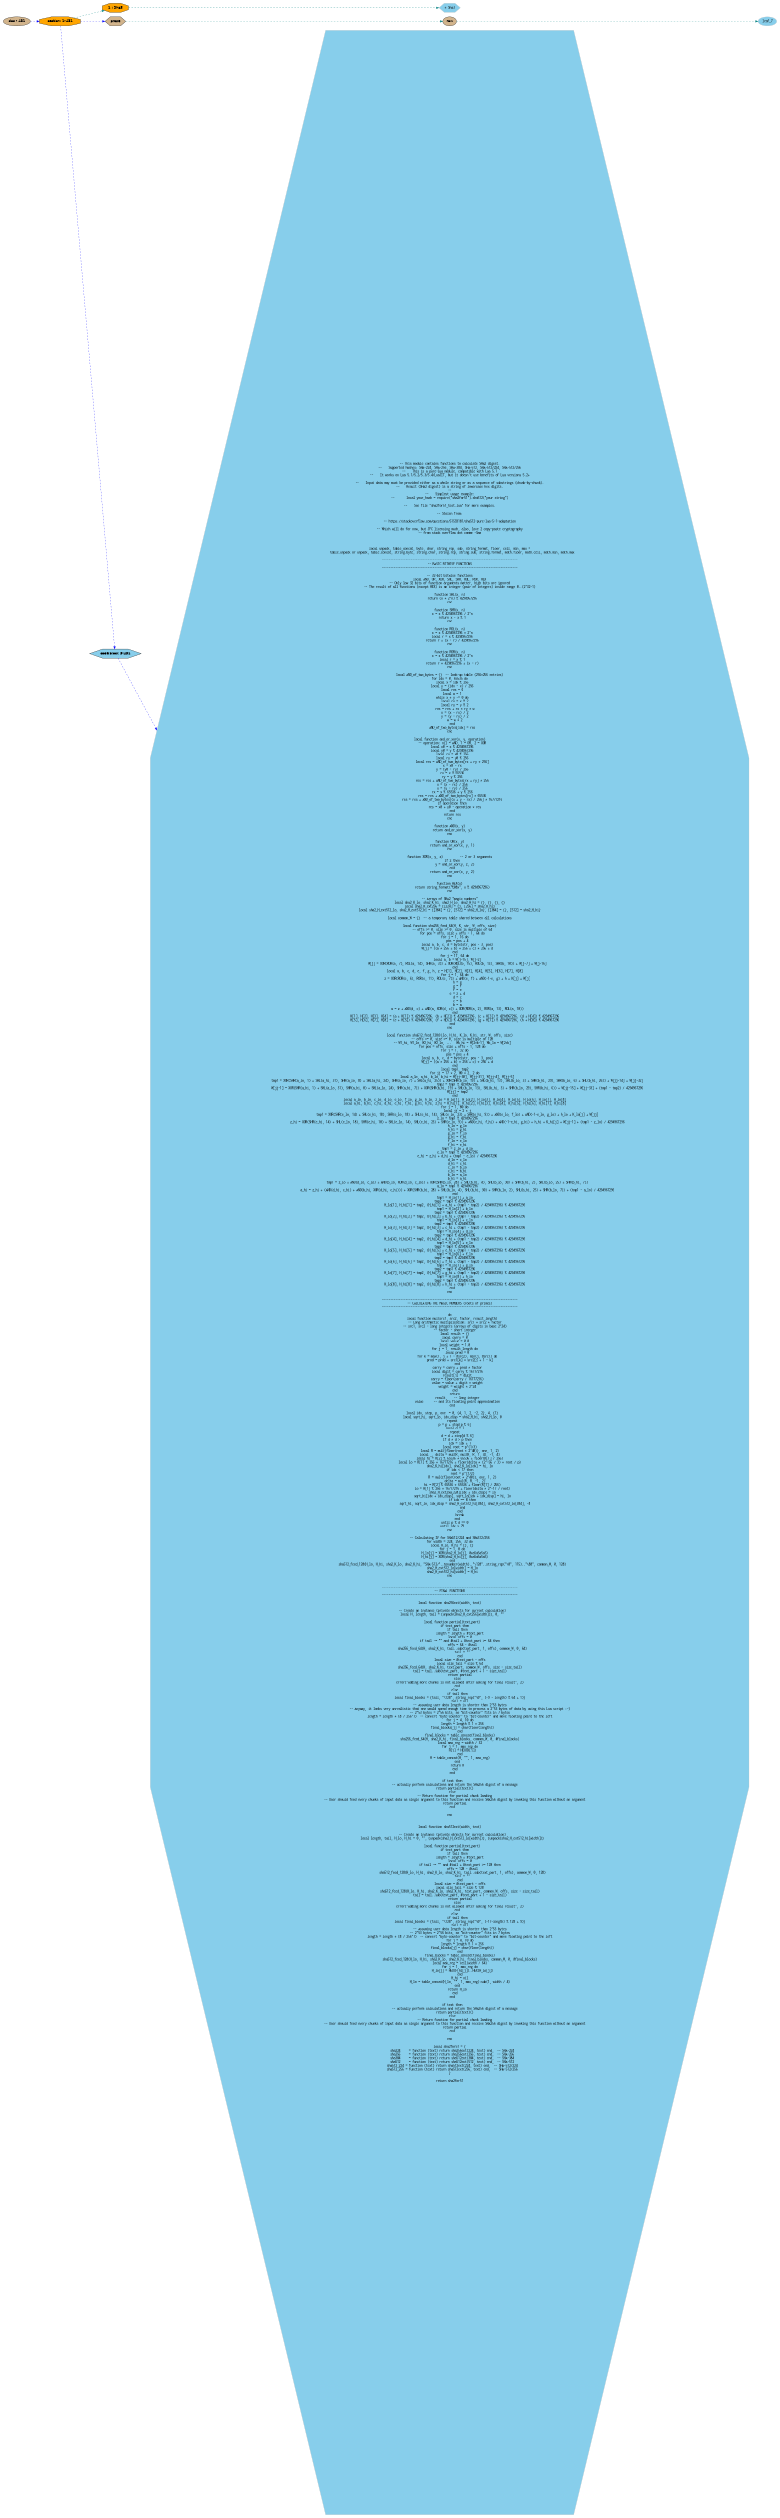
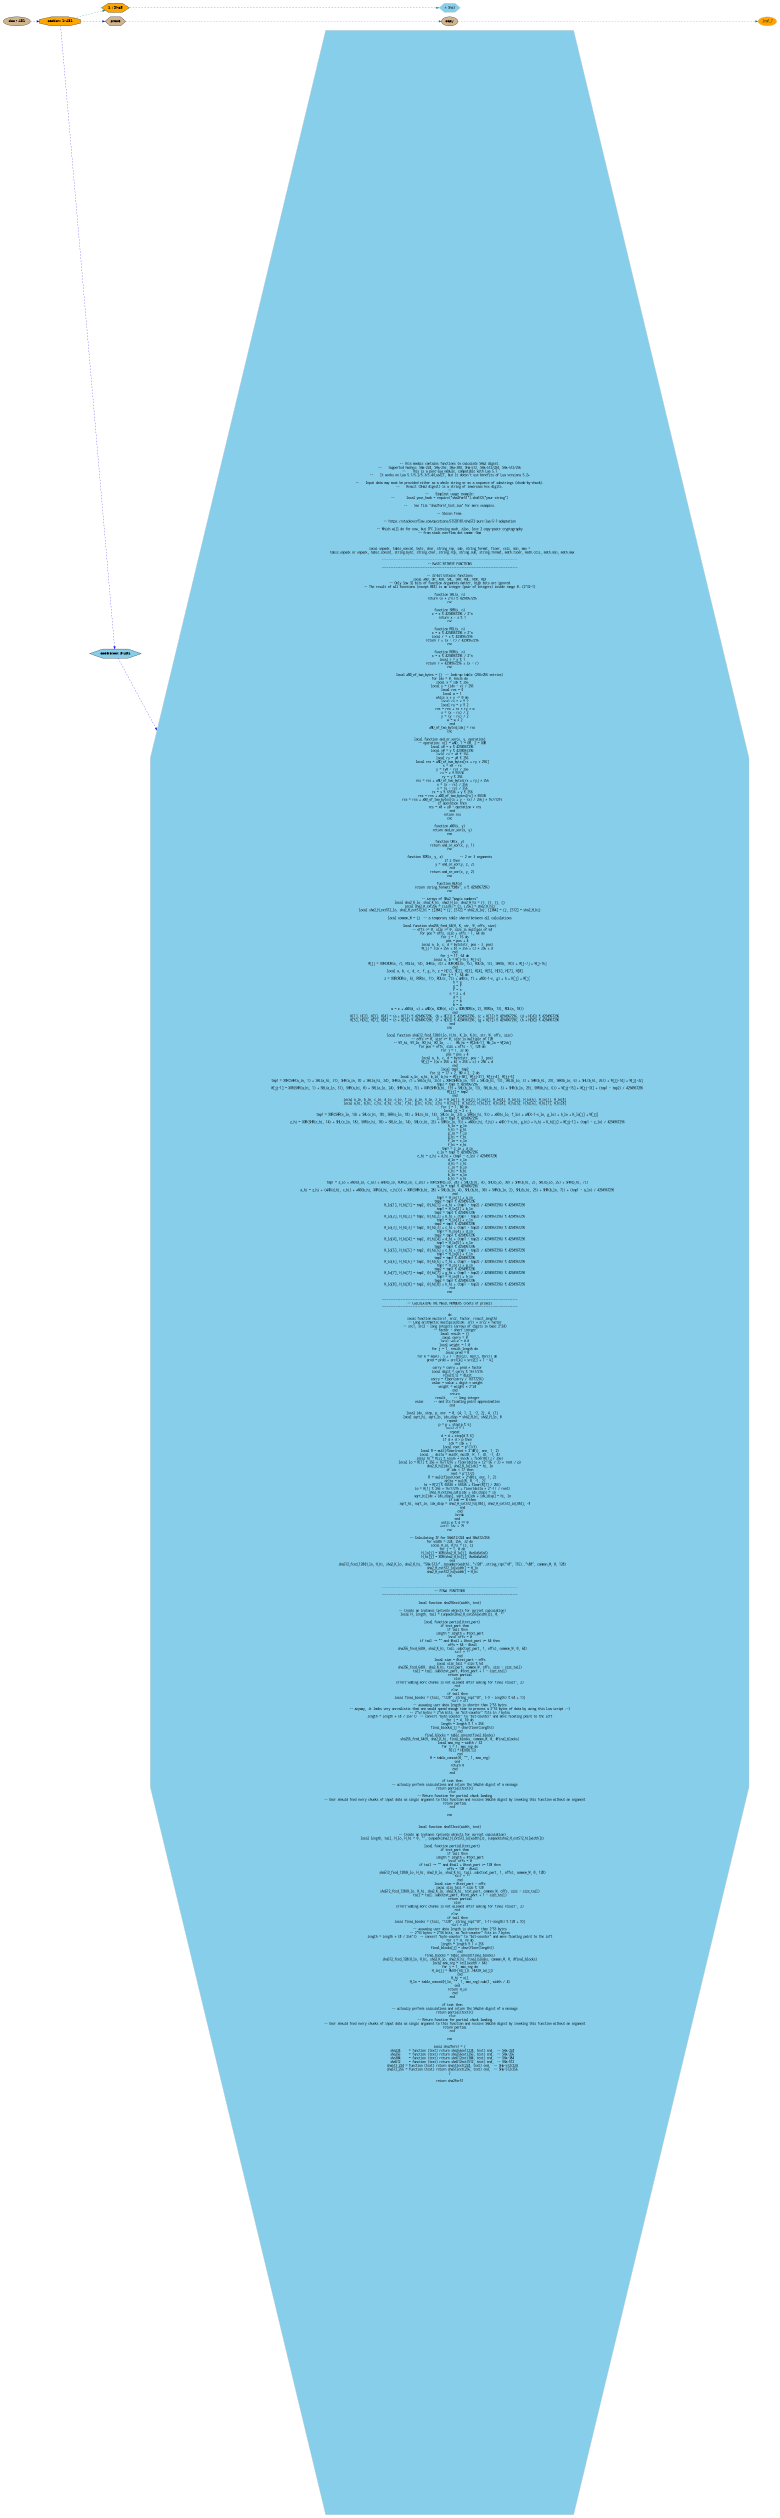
  digraph {
    rankdir=LR
    node [fillcolor=skyblue fontname=Helvetica shape=hexagon style=filled]
    edge [color=teal style=dashed]
    n1 [fillcolor=orange label="section: 1-431" shape=octagon]
-   n2 [fillcolor=orange label="1 : Sha3" shape=octagon]
+   n2 [fillcolor=orange label="1 : Sha3"]
    n3 [fillcolor=tan label=prose]
    n4 [label="code block 3-431"]
-   n5 [fillcolor=tan label=raw shape=ellipse]
+   n5 [fillcolor=tan label=copy shape=ellipse]
    n6 [color=Gray fontname=Inconsolata label="* Sha3"]
    n7 [color=Gray fontname=Inconsolata label="-- This module contains functions to calculate SHA2 digest.\n--    Supported hashes: SHA-224, SHA-256, SHA-384, SHA-512, SHA-512/224, SHA-512/256\n--    This is a pure-Lua module, compatible with Lua 5.1\n--    It works on Lua 5.1/5.2/5.3/5.4/LuaJIT, but it doesn't use benefits of Lua versions 5.2+\n\n--    Input data may must be provided either as a whole string or as a sequence of substrings (chunk-by-chunk).\n--    Result (SHA2 digest) is a string of lowercase hex digits.\n--\n--    Simplest usage example:\n--       local your_hash = require(\"sha2for51\").sha512(\"your string\")\n\n--    See file \"sha2for51_test.lua\" for more examples.\n\n-- Stolen from:\n\n-- https://stackoverflow.com/questions/51559181/sha512-pure-lua-5-1-adaptation\n\n-- Which will do for now, but JFC licensing much, also, love 2 copy-paste cryptography\n-- from stack overflow dot comme -Sam\n\n\n\nlocal unpack, table_concat, byte, char, string_rep, sub, string_format, floor, ceil, min, max =\n   table.unpack or unpack, table.concat, string.byte, string.char, string.rep, string.sub, string.format, math.floor, math.ceil, math.min, math.max\n\n--------------------------------------------------------------------------------\n-- BASIC BITWISE FUNCTIONS\n--------------------------------------------------------------------------------\n\n-- 32-bit bitwise functions\nlocal AND, OR, XOR, SHL, SHR, ROL, ROR, HEX\n-- Only low 32 bits of function arguments matter, high bits are ignored\n-- The result of all functions (except HEX) is an integer (pair of integers) inside range 0..(2^32-1)\n\nfunction SHL(x, n)\n   return (x * 2^n) % 4294967296\nend\n\nfunction SHR(x, n)\n   x = x % 4294967296 / 2^n\n   return x - x % 1\nend\n\nfunction ROL(x, n)\n   x = x % 4294967296 * 2^n\n   local r = x % 4294967296\n   return r + (x - r) / 4294967296\nend\n\nfunction ROR(x, n)\n   x = x % 4294967296 / 2^n\n   local r = x % 1\n   return r * 4294967296 + (x - r)\nend\n\nlocal AND_of_two_bytes = {}  -- look-up table (256*256 entries)\nfor idx = 0, 65535 do\n   local x = idx % 256\n   local y = (idx - x) / 256\n   local res = 0\n   local w = 1\n   while x * y ~= 0 do\n      local rx = x % 2\n      local ry = y % 2\n      res = res + rx * ry * w\n      x = (x - rx) / 2\n      y = (y - ry) / 2\n      w = w * 2\n   end\n   AND_of_two_bytes[idx] = res\nend\n\nlocal function and_or_xor(x, y, operation)\n   -- operation: nil = AND, 1 = OR, 2 = XOR\n   local x0 = x % 4294967296\n   local y0 = y % 4294967296\n   local rx = x0 % 256\n   local ry = y0 % 256\n   local res = AND_of_two_bytes[rx + ry * 256]\n   x = x0 - rx\n   y = (y0 - ry) / 256\n   rx = x % 65536\n   ry = y % 256\n   res = res + AND_of_two_bytes[rx + ry] * 256\n   x = (x - rx) / 256\n   y = (y - ry) / 256\n   rx = x % 65536 + y % 256\n   res = res + AND_of_two_bytes[rx] * 65536\n   res = res + AND_of_two_bytes[(x + y - rx) / 256] * 16777216\n   if operation then\n      res = x0 + y0 - operation * res\n   end\n   return res\nend\n\nfunction AND(x, y)\n   return and_or_xor(x, y)\nend\n\nfunction OR(x, y)\n   return and_or_xor(x, y, 1)\nend\n\nfunction XOR(x, y, z)          -- 2 or 3 arguments\n   if z then\n      y = and_or_xor(y, z, 2)\n   end\n   return and_or_xor(x, y, 2)\nend\n\nfunction HEX(x)\n   return string_format(\"%08x\", x % 4294967296)\nend\n\n-- Arrays of SHA2 \"magic numbers\"\nlocal sha2_K_lo, sha2_K_hi, sha2_H_lo, sha2_H_hi = {}, {}, {}, {}\nlocal sha2_H_ext256 = {[224] = {}, [256] = sha2_H_hi}\nlocal sha2_H_ext512_lo, sha2_H_ext512_hi = {[384] = {}, [512] = sha2_H_lo}, {[384] = {}, [512] = sha2_H_hi}\n\nlocal common_W = {}  -- a temporary table shared between all calculations\n\nlocal function sha256_feed_64(H, K, str, W, offs, size)\n   -- offs >= 0, size >= 0, size is multiple of 64\n   for pos = offs, size + offs - 1, 64 do\n      for j = 1, 16 do\n         pos = pos + 4\n         local a, b, c, d = byte(str, pos - 3, pos)\n         W[j] = ((a * 256 + b) * 256 + c) * 256 + d\n      end\n      for j = 17, 64 do\n         local a, b = W[j-15], W[j-2]\n         W[j] = XOR(ROR(a, 7), ROL(a, 14), SHR(a, 3)) + XOR(ROL(b, 15), ROL(b, 13), SHR(b, 10)) + W[j-7] + W[j-16]\n      end\n      local a, b, c, d, e, f, g, h, z = H[1], H[2], H[3], H[4], H[5], H[6], H[7], H[8]\n      for j = 1, 64 do\n         z = XOR(ROR(e, 6), ROR(e, 11), ROL(e, 7)) + AND(e, f) + AND(-1-e, g) + h + K[j] + W[j]\n         h = g\n         g = f\n         f = e\n         e = z + d\n         d = c\n         c = b\n         b = a\n         a = z + AND(d, c) + AND(a, XOR(d, c)) + XOR(ROR(a, 2), ROR(a, 13), ROL(a, 10))\n      end\n      H[1], H[2], H[3], H[4] = (a + H[1]) % 4294967296, (b + H[2]) % 4294967296, (c + H[3]) % 4294967296, (d + H[4]) % 4294967296\n      H[5], H[6], H[7], H[8] = (e + H[5]) % 4294967296, (f + H[6]) % 4294967296, (g + H[7]) % 4294967296, (h + H[8]) % 4294967296\n   end\nend\n\nlocal function sha512_feed_128(H_lo, H_hi, K_lo, K_hi, str, W, offs, size)\n   -- offs >= 0, size >= 0, size is multiple of 128\n   -- W1_hi, W1_lo, W2_hi, W2_lo, ...   Wk_hi = W[2*k-1], Wk_lo = W[2*k]\n   for pos = offs, size + offs - 1, 128 do\n      for j = 1, 32 do\n         pos = pos + 4\n         local a, b, c, d = byte(str, pos - 3, pos)\n         W[j] = ((a * 256 + b) * 256 + c) * 256 + d\n      end\n      local tmp1, tmp2\n      for jj = 17 * 2, 80 * 2, 2 do\n         local a_lo, a_hi, b_lo, b_hi = W[jj-30], W[jj-31], W[jj-4], W[jj-5]\n         tmp1 = XOR(SHR(a_lo, 1) + SHL(a_hi, 31), SHR(a_lo, 8) + SHL(a_hi, 24), SHR(a_lo, 7) + SHL(a_hi, 25)) + XOR(SHR(b_lo, 19) + SHL(b_hi, 13), SHL(b_lo, 3) + SHR(b_hi, 29), SHR(b_lo, 6) + SHL(b_hi, 26)) + W[jj-14] + W[jj-32]\n         tmp2 = tmp1 % 4294967296\n         W[jj-1] = XOR(SHR(a_hi, 1) + SHL(a_lo, 31), SHR(a_hi, 8) + SHL(a_lo, 24), SHR(a_hi, 7)) + XOR(SHR(b_hi, 19) + SHL(b_lo, 13), SHL(b_hi, 3) + SHR(b_lo, 29), SHR(b_hi, 6)) + W[jj-15] + W[jj-33] + (tmp1 - tmp2) / 4294967296\n         W[jj] = tmp2\n      end\n      local a_lo, b_lo, c_lo, d_lo, e_lo, f_lo, g_lo, h_lo, z_lo = H_lo[1], H_lo[2], H_lo[3], H_lo[4], H_lo[5], H_lo[6], H_lo[7], H_lo[8]\n      local a_hi, b_hi, c_hi, d_hi, e_hi, f_hi, g_hi, h_hi, z_hi = H_hi[1], H_hi[2], H_hi[3], H_hi[4], H_hi[5], H_hi[6], H_hi[7], H_hi[8]\n      for j = 1, 80 do\n         local jj = 2 * j\n         tmp1 = XOR(SHR(e_lo, 14) + SHL(e_hi, 18), SHR(e_lo, 18) + SHL(e_hi, 14), SHL(e_lo, 23) + SHR(e_hi, 9)) + AND(e_lo, f_lo) + AND(-1-e_lo, g_lo) + h_lo + K_lo[j] + W[jj]\n         z_lo = tmp1 % 4294967296\n         z_hi = XOR(SHR(e_hi, 14) + SHL(e_lo, 18), SHR(e_hi, 18) + SHL(e_lo, 14), SHL(e_hi, 23) + SHR(e_lo, 9)) + AND(e_hi, f_hi) + AND(-1-e_hi, g_hi) + h_hi + K_hi[j] + W[jj-1] + (tmp1 - z_lo) / 4294967296\n         h_lo = g_lo\n         h_hi = g_hi\n         g_lo = f_lo\n         g_hi = f_hi\n         f_lo = e_lo\n         f_hi = e_hi\n         tmp1 = z_lo + d_lo\n         e_lo = tmp1 % 4294967296\n         e_hi = z_hi + d_hi + (tmp1 - e_lo) / 4294967296\n         d_lo = c_lo\n         d_hi = c_hi\n         c_lo = b_lo\n         c_hi = b_hi\n         b_lo = a_lo\n         b_hi = a_hi\n         tmp1 = z_lo + AND(d_lo, c_lo) + AND(b_lo, XOR(d_lo, c_lo)) + XOR(SHR(b_lo, 28) + SHL(b_hi, 4), SHL(b_lo, 30) + SHR(b_hi, 2), SHL(b_lo, 25) + SHR(b_hi, 7))\n         a_lo = tmp1 % 4294967296\n         a_hi = z_hi + (AND(d_hi, c_hi) + AND(b_hi, XOR(d_hi, c_hi))) + XOR(SHR(b_hi, 28) + SHL(b_lo, 4), SHL(b_hi, 30) + SHR(b_lo, 2), SHL(b_hi, 25) + SHR(b_lo, 7)) + (tmp1 - a_lo) / 4294967296\n      end\n      tmp1 = H_lo[1] + a_lo\n      tmp2 = tmp1 % 4294967296\n      H_lo[1], H_hi[1] = tmp2, (H_hi[1] + a_hi + (tmp1 - tmp2) / 4294967296) % 4294967296\n      tmp1 = H_lo[2] + b_lo\n      tmp2 = tmp1 % 4294967296\n      H_lo[2], H_hi[2] = tmp2, (H_hi[2] + b_hi + (tmp1 - tmp2) / 4294967296) % 4294967296\n      tmp1 = H_lo[3] + c_lo\n      tmp2 = tmp1 % 4294967296\n      H_lo[3], H_hi[3] = tmp2, (H_hi[3] + c_hi + (tmp1 - tmp2) / 4294967296) % 4294967296\n      tmp1 = H_lo[4] + d_lo\n      tmp2 = tmp1 % 4294967296\n      H_lo[4], H_hi[4] = tmp2, (H_hi[4] + d_hi + (tmp1 - tmp2) / 4294967296) % 4294967296\n      tmp1 = H_lo[5] + e_lo\n      tmp2 = tmp1 % 4294967296\n      H_lo[5], H_hi[5] = tmp2, (H_hi[5] + e_hi + (tmp1 - tmp2) / 4294967296) % 4294967296\n      tmp1 = H_lo[6] + f_lo\n      tmp2 = tmp1 % 4294967296\n      H_lo[6], H_hi[6] = tmp2, (H_hi[6] + f_hi + (tmp1 - tmp2) / 4294967296) % 4294967296\n      tmp1 = H_lo[7] + g_lo\n      tmp2 = tmp1 % 4294967296\n      H_lo[7], H_hi[7] = tmp2, (H_hi[7] + g_hi + (tmp1 - tmp2) / 4294967296) % 4294967296\n      tmp1 = H_lo[8] + h_lo\n      tmp2 = tmp1 % 4294967296\n      H_lo[8], H_hi[8] = tmp2, (H_hi[8] + h_hi + (tmp1 - tmp2) / 4294967296) % 4294967296\n   end\nend\n\n--------------------------------------------------------------------------------\n-- CALCULATING THE MAGIC NUMBERS (roots of primes)\n--------------------------------------------------------------------------------\n\ndo\n   local function mul(src1, src2, factor, result_length)\n      -- Long arithmetic multiplication: src1 * src2 * factor\n      -- src1, src2 - long integers (arrays of digits in base 2^24)\n      -- factor - short integer\n      local result = {}\n      local carry = 0\n      local value = 0.0\n      local weight = 1.0\n      for j = 1, result_length do\n         local prod = 0\n         for k = max(1, j + 1 - #src2), min(j, #src1) do\n            prod = prod + src1[k] * src2[j + 1 - k]\n         end\n         carry = carry + prod * factor\n         local digit = carry % 16777216\n         result[j] = digit\n         carry = floor(carry / 16777216)\n         value = value + digit * weight\n         weight = weight * 2^24\n      end\n      return\n         result,    -- long integer\n         value      -- and its floating point approximation\n   end\n\n   local idx, step, p, one  = 0, {4, 1, 2, -2, 2}, 4, {1}\n   local sqrt_hi, sqrt_lo, idx_disp = sha2_H_hi, sha2_H_lo, 0\n   repeat\n      p = p + step[p % 6]\n      local d = 1\n      repeat\n         d = d + step[d % 6]\n         if d * d > p then\n            idx = idx + 1\n            local root = p^(1/3)\n            local R = mul({floor(root * 2^40)}, one, 1, 2)\n            local _, delta = mul(R, mul(R, R, 1, 4), -1, 4)\n            local hi = R[2] % 65536 * 65536 + floor(R[1] / 256)\n            local lo = R[1] % 256 * 16777216 + floor(delta * (2^-56 / 3) * root / p)\n            sha2_K_hi[idx], sha2_K_lo[idx] = hi, lo\n            if idx < 17 then\n               root = p^(1/2)\n               R = mul({floor(root * 2^40)}, one, 1, 2)\n               _, delta = mul(R, R, -1, 2)\n               hi = R[2] % 65536 * 65536 + floor(R[1] / 256)\n               lo = R[1] % 256 * 16777216 + floor(delta * 2^-17 / root)\n               sha2_H_ext256[224][idx + idx_disp] = lo\n               sqrt_hi[idx + idx_disp], sqrt_lo[idx + idx_disp] = hi, lo\n               if idx == 8 then\n                  sqrt_hi, sqrt_lo, idx_disp = sha2_H_ext512_hi[384], sha2_H_ext512_lo[384], -8\n               end\n            end\n            break\n         end\n      until p % d == 0\n   until idx > 79\nend\n\n-- Calculating IV for SHA512/224 and SHA512/256\nfor width = 224, 256, 32 do\n   local H_lo, H_hi = {}, {}\n   for j = 1, 8 do\n      H_lo[j] = XOR(sha2_H_lo[j], 0xa5a5a5a5)\n      H_hi[j] = XOR(sha2_H_hi[j], 0xa5a5a5a5)\n   end\n   sha512_feed_128(H_lo, H_hi, sha2_K_lo, sha2_K_hi, \"SHA-512/\"..tonumber(width)..\"\\128\"..string_rep(\"\\0\", 115)..\"\\88\", common_W, 0, 128)\n   sha2_H_ext512_lo[width] = H_lo\n   sha2_H_ext512_hi[width] = H_hi\nend\n\n\n--------------------------------------------------------------------------------\n-- FINAL FUNCTIONS\n--------------------------------------------------------------------------------\n\nlocal function sha256ext(width, text)\n\n   -- Create an instance (private objects for current calculation)\n   local H, length, tail = {unpack(sha2_H_ext256[width])}, 0, \"\"\n\n   local function partial(text_part)\n      if text_part then\n         if tail then\n            length = length + #text_part\n            local offs = 0\n            if tail ~= \"\" and #tail + #text_part >= 64 then\n               offs = 64 - #tail\n               sha256_feed_64(H, sha2_K_hi, tail..sub(text_part, 1, offs), common_W, 0, 64)\n               tail = \"\"\n            end\n            local size = #text_part - offs\n            local size_tail = size % 64\n            sha256_feed_64(H, sha2_K_hi, text_part, common_W, offs, size - size_tail)\n            tail = tail..sub(text_part, #text_part + 1 - size_tail)\n            return partial\n         else\n            error(\"Adding more chunks is not allowed after asking for final result\", 2)\n         end\n      else\n         if tail then\n            local final_blocks = {tail, \"\\128\", string_rep(\"\\0\", (-9 - length) % 64 + 1)}\n            tail = nil\n            -- Assuming user data length is shorter than 2^53 bytes\n            -- Anyway, it looks very unrealistic that one would spend enough time to process a 2^53 bytes of data by using this Lua script :-)\n            -- 2^53 bytes = 2^56 bits, so \"bit-counter\" fits in 7 bytes\n            length = length * (8 / 256^7)  -- convert \"byte-counter\" to \"bit-counter\" and move floating point to the left\n            for j = 4, 10 do\n               length = length % 1 * 256\n               final_blocks[j] = char(floor(length))\n            end\n            final_blocks = table_concat(final_blocks)\n            sha256_feed_64(H, sha2_K_hi, final_blocks, common_W, 0, #final_blocks)\n            local max_reg = width / 32\n            for j = 1, max_reg do\n               H[j] = HEX(H[j])\n            end\n            H = table_concat(H, \"\", 1, max_reg)\n         end\n         return H\n      end\n   end\n\n   if text then\n      -- Actually perform calculations and return the SHA256 digest of a message\n      return partial(text)()\n   else\n      -- Return function for partial chunk loading\n      -- User should feed every chunks of input data as single argument to this function and receive SHA256 digest by invoking this function without an argument\n      return partial\n   end\n\nend\n\n\nlocal function sha512ext(width, text)\n\n   -- Create an instance (private objects for current calculation)\n   local length, tail, H_lo, H_hi = 0, \"\", {unpack(sha2_H_ext512_lo[width])}, {unpack(sha2_H_ext512_hi[width])}\n\n   local function partial(text_part)\n      if text_part then\n         if tail then\n            length = length + #text_part\n            local offs = 0\n            if tail ~= \"\" and #tail + #text_part >= 128 then\n               offs = 128 - #tail\n               sha512_feed_128(H_lo, H_hi, sha2_K_lo, sha2_K_hi, tail..sub(text_part, 1, offs), common_W, 0, 128)\n               tail = \"\"\n            end\n            local size = #text_part - offs\n            local size_tail = size % 128\n            sha512_feed_128(H_lo, H_hi, sha2_K_lo, sha2_K_hi, text_part, common_W, offs, size - size_tail)\n            tail = tail..sub(text_part, #text_part + 1 - size_tail)\n            return partial\n         else\n            error(\"Adding more chunks is not allowed after asking for final result\", 2)\n         end\n      else\n         if tail then\n            local final_blocks = {tail, \"\\128\", string_rep(\"\\0\", (-17-length) % 128 + 9)}\n            tail = nil\n            -- Assuming user data length is shorter than 2^53 bytes\n            -- 2^53 bytes = 2^56 bits, so \"bit-counter\" fits in 7 bytes\n            length = length * (8 / 256^7)  -- convert \"byte-counter\" to \"bit-counter\" and move floating point to the left\n            for j = 4, 10 do\n               length = length % 1 * 256\n               final_blocks[j] = char(floor(length))\n            end\n            final_blocks = table_concat(final_blocks)\n            sha512_feed_128(H_lo, H_hi, sha2_K_lo, sha2_K_hi, final_blocks, common_W, 0, #final_blocks)\n            local max_reg = ceil(width / 64)\n            for j = 1, max_reg do\n               H_lo[j] = HEX(H_hi[j])..HEX(H_lo[j])\n            end\n            H_hi = nil\n            H_lo = table_concat(H_lo, \"\", 1, max_reg):sub(1, width / 4)\n         end\n         return H_lo\n      end\n   end\n\n   if text then\n      -- Actually perform calculations and return the SHA256 digest of a message\n      return partial(text)()\n   else\n      -- Return function for partial chunk loading\n      -- User should feed every chunks of input data as single argument to this function and receive SHA256 digest by invoking this function without an argument\n      return partial\n   end\n\nend\n\nlocal sha2for51 = {\n   sha224     = function (text) return sha256ext(224, text) end,  -- SHA-224\n   sha256     = function (text) return sha256ext(256, text) end,  -- SHA-256\n   sha384     = function (text) return sha512ext(384, text) end,  -- SHA-384\n   sha512     = function (text) return sha512ext(512, text) end,  -- SHA-512\n   sha512_224 = function (text) return sha512ext(224, text) end,  -- SHA-512/224\n   sha512_256 = function (text) return sha512ext(256, text) end,  -- SHA-512/256\n}\n\nreturn sha2for51" shape=octagon]
-   leaf_7 [color=Gray fontname=Inconsolata shape=ellipse]
+   leaf_7 [color=Gray fillcolor=orange fontname=Inconsolata shape=ellipse]
    n9 [fillcolor=tan label="doc - 431" shape=ellipse]
    subgraph sub_1 {
      rank=same
      n1
    }
    subgraph sub_2 {
      rank=same
      n2
      n3
      n4
    }
    subgraph sub_3 {
      rank=same
      n5
    }
    n1 -> n2
    n1 -> n3 [color=blue]
    n1 -> n4 [color=blue]
    n2 -> n6
    n3 -> n5
    n4 -> n7 [color=blue]
    n5 -> leaf_7
    n9 -> n1 [color=blue]
  }
